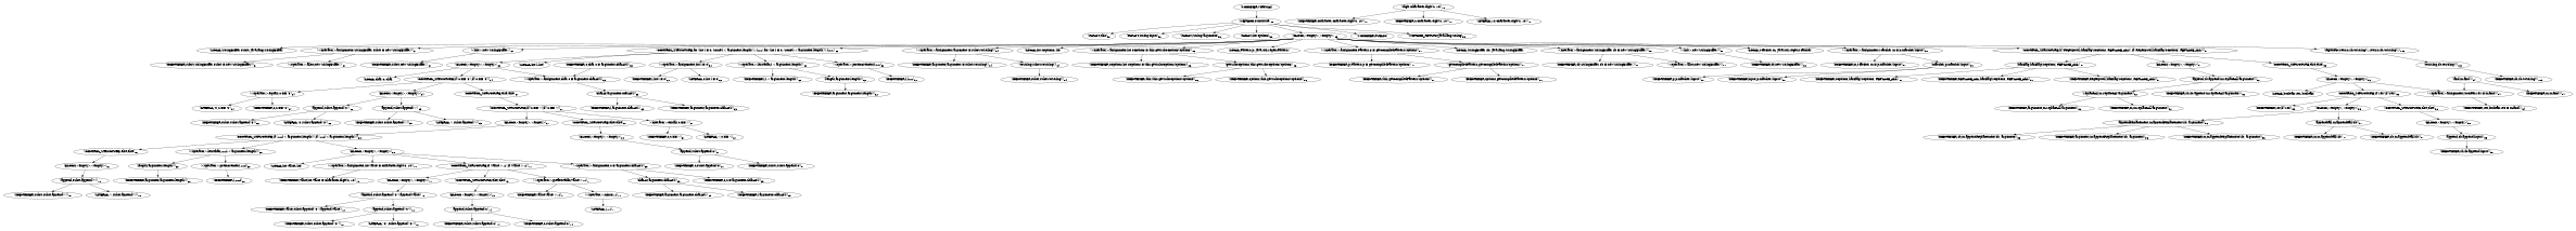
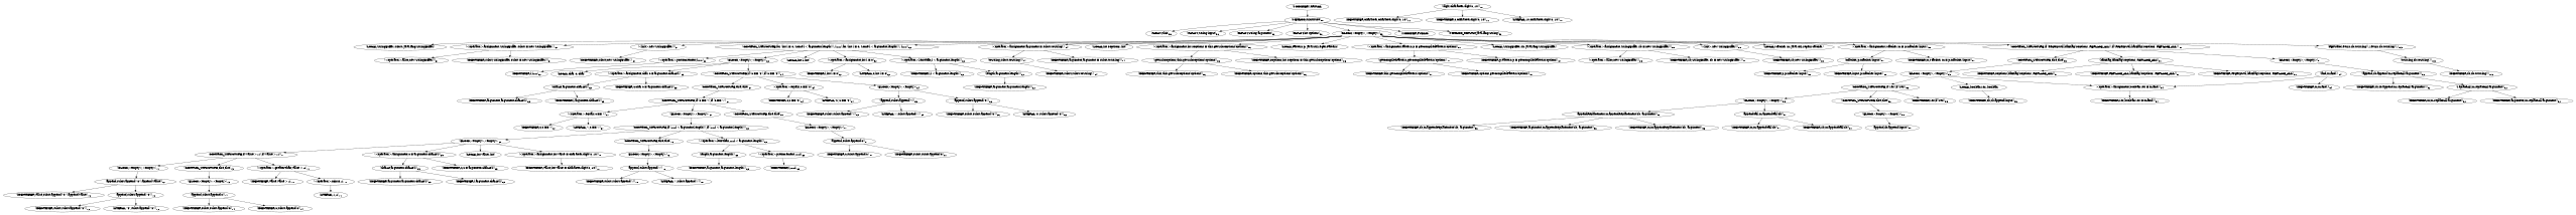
  digraph {
    n1 [label=<(METHOD,substitute)<SUB>58</SUB>>]
    n2 [label=<(PARAM,this)<SUB>58</SUB>>]
    n3 [label=<(PARAM,String input)<SUB>58</SUB>>]
    n4 [label=<(PARAM,String argument)<SUB>58</SUB>>]
    n5 [label=<(PARAM,int options)<SUB>58</SUB>>]
    n6 [label=<(BLOCK,&lt;empty&gt;,&lt;empty&gt;)<SUB>59</SUB>>]
    n7 [label=<(MODIFIER,PUBLIC)>]
    n8 [label=<(METHOD_RETURN,java.lang.String)<SUB>58</SUB>>]
    n9 [label=<(LOCAL,StringBuffer subst: java.lang.StringBuffer)>]
    n10 [label=<(&lt;operator&gt;.assignment,StringBuffer subst = new StringBuffer())<SUB>61</SUB>>]
    n11 [label=<(&lt;init&gt;,new StringBuffer())<SUB>61</SUB>>]
    n12 [label=<(CONTROL_STRUCTURE,for (int i = 0; Some(i &lt; argument.length()); i++),for (int i = 0; Some(i &lt; argument.length()); i++))<SUB>62</SUB>>]
    n13 [label=<(&lt;operator&gt;.assignment,argument = subst.toString())<SUB>84</SUB>>]
    n14 [label=<(LOCAL,int sOptions: int)>]
    n15 [label=<(&lt;operator&gt;.assignment,int sOptions = this.getSubsOptions(options))<SUB>86</SUB>>]
    n16 [label=<(LOCAL,Pattern p: java.util.regex.Pattern)>]
    n17 [label=<(&lt;operator&gt;.assignment,Pattern p = getCompiledPattern(options))<SUB>87</SUB>>]
    n18 [label=<(LOCAL,StringBuffer sb: java.lang.StringBuffer)>]
    n19 [label=<(&lt;operator&gt;.assignment,StringBuffer sb = new StringBuffer())<SUB>88</SUB>>]
    n20 [label=<(&lt;init&gt;,new StringBuffer())<SUB>88</SUB>>]
    n21 [label=<(LOCAL,Matcher m: java.util.regex.Matcher)>]
    n22 [label=<(&lt;operator&gt;.assignment,Matcher m = p.matcher(input))<SUB>90</SUB>>]
    n23 [label=<(CONTROL_STRUCTURE,if (RegexpUtil.hasFlag(sOptions, REPLACE_ALL)),if (RegexpUtil.hasFlag(sOptions, REPLACE_ALL)))<SUB>91</SUB>>]
    n24 [label=<(RETURN,return sb.toString();,return sb.toString();)<SUB>103</SUB>>]
    n25 [label=<(MODIFIER,VIRTUAL)>]
    n26 [label=<(IDENTIFIER,subst,StringBuffer subst = new StringBuffer())<SUB>61</SUB>>]
    n27 [label=<(&lt;operator&gt;.alloc,new StringBuffer())<SUB>61</SUB>>]
    n28 [label=<(IDENTIFIER,subst,new StringBuffer())<SUB>61</SUB>>]
    n29 [label=<(LOCAL,int i: int)>]
    n30 [label=<(&lt;operator&gt;.assignment,int i = 0)<SUB>92</SUB>>]
    n31 [label=<(&lt;operator&gt;.lessThan,i &lt; argument.length())<SUB>62</SUB>>]
    n32 [label=<(&lt;operator&gt;.postIncrement,i++)<SUB>62</SUB>>]
    n33 [label=<(BLOCK,&lt;empty&gt;,&lt;empty&gt;)<SUB>62</SUB>>]
    n34 [label=<(IDENTIFIER,argument,argument = subst.toString())<SUB>84</SUB>>]
    n35 [label=<(toString,subst.toString())<SUB>84</SUB>>]
    n36 [label=<(IDENTIFIER,sOptions,int sOptions = this.getSubsOptions(options))<SUB>86</SUB>>]
    n37 [label=<(getSubsOptions,this.getSubsOptions(options))<SUB>86</SUB>>]
    n38 [label=<(IDENTIFIER,p,Pattern p = getCompiledPattern(options))<SUB>87</SUB>>]
    n39 [label=<(getCompiledPattern,getCompiledPattern(options))<SUB>87</SUB>>]
    n40 [label=<(IDENTIFIER,sb,StringBuffer sb = new StringBuffer())<SUB>88</SUB>>]
    n41 [label=<(&lt;operator&gt;.alloc,new StringBuffer())<SUB>88</SUB>>]
    n42 [label=<(IDENTIFIER,sb,new StringBuffer())<SUB>88</SUB>>]
    n43 [label=<(IDENTIFIER,m,Matcher m = p.matcher(input))<SUB>90</SUB>>]
    n44 [label=<(matcher,p.matcher(input))<SUB>90</SUB>>]
    n45 [label=<(hasFlag,hasFlag(sOptions, REPLACE_ALL))<SUB>91</SUB>>]
    n46 [label=<(BLOCK,&lt;empty&gt;,&lt;empty&gt;)<SUB>91</SUB>>]
    n47 [label=<(CONTROL_STRUCTURE,else,else)<SUB>93</SUB>>]
    n48 [label=<(toString,sb.toString())<SUB>103</SUB>>]
    n49 [label=<(IDENTIFIER,i,int i = 0)<SUB>62</SUB>>]
    n50 [label=<(LITERAL,0,int i = 0)<SUB>62</SUB>>]
    n51 [label=<(IDENTIFIER,i,i &lt; argument.length())<SUB>62</SUB>>]
    n52 [label=<(length,argument.length())<SUB>62</SUB>>]
    n53 [label=<(IDENTIFIER,i,i++)<SUB>92</SUB>>]
    n54 [label=<(LOCAL,char c: char)>]
    n55 [label=<(&lt;operator&gt;.assignment,char c = argument.charAt(i))<SUB>63</SUB>>]
    n56 [label=<(CONTROL_STRUCTURE,if (c == '$'),if (c == '$'))<SUB>64</SUB>>]
    n57 [label=<(IDENTIFIER,argument,argument.length())<SUB>62</SUB>>]
    n58 [label=<(IDENTIFIER,c,char c = argument.charAt(i))<SUB>63</SUB>>]
    n59 [label=<(charAt,argument.charAt(i))<SUB>63</SUB>>]
    n60 [label=<(&lt;operator&gt;.equals,c == '$')<SUB>64</SUB>>]
    n61 [label=<(BLOCK,&lt;empty&gt;,&lt;empty&gt;)<SUB>64</SUB>>]
    n62 [label=<(CONTROL_STRUCTURE,else,else)<SUB>67</SUB>>]
    n63 [label=<(IDENTIFIER,argument,argument.charAt(i))<SUB>63</SUB>>]
    n64 [label=<(IDENTIFIER,i,argument.charAt(i))<SUB>63</SUB>>]
    n65 [label=<(IDENTIFIER,c,c == '$')<SUB>64</SUB>>]
    n66 [label=<(LITERAL,'$',c == '$')<SUB>64</SUB>>]
    n67 [label=<(append,subst.append('\\'))<SUB>65</SUB>>]
    n68 [label=<(append,subst.append('$'))<SUB>66</SUB>>]
    n69 [label=<(CONTROL_STRUCTURE,if (c == '\\'),if (c == '\\'))<SUB>67</SUB>>]
    n70 [label=<(IDENTIFIER,subst,subst.append('\\'))<SUB>65</SUB>>]
    n71 [label=<(LITERAL,'\\',subst.append('\\'))<SUB>65</SUB>>]
    n72 [label=<(IDENTIFIER,subst,subst.append('$'))<SUB>66</SUB>>]
    n73 [label=<(LITERAL,'$',subst.append('$'))<SUB>66</SUB>>]
    n74 [label=<(&lt;operator&gt;.equals,c == '\\')<SUB>67</SUB>>]
    n75 [label=<(BLOCK,&lt;empty&gt;,&lt;empty&gt;)<SUB>67</SUB>>]
    n76 [label=<(CONTROL_STRUCTURE,else,else)<SUB>80</SUB>>]
    n77 [label=<(IDENTIFIER,c,c == '\\')<SUB>67</SUB>>]
    n78 [label=<(LITERAL,'\\',c == '\\')<SUB>67</SUB>>]
    n79 [label=<(CONTROL_STRUCTURE,if (++i &lt; argument.length()),if (++i &lt; argument.length()))<SUB>68</SUB>>]
    n80 [label=<(BLOCK,&lt;empty&gt;,&lt;empty&gt;)<SUB>80</SUB>>]
    n81 [label=<(&lt;operator&gt;.lessThan,++i &lt; argument.length())<SUB>68</SUB>>]
    n82 [label=<(BLOCK,&lt;empty&gt;,&lt;empty&gt;)<SUB>68</SUB>>]
    n83 [label=<(CONTROL_STRUCTURE,else,else)<SUB>76</SUB>>]
    n84 [label=<(&lt;operator&gt;.preIncrement,++i)<SUB>68</SUB>>]
    n85 [label=<(length,argument.length())<SUB>68</SUB>>]
    n86 [label=<(&lt;operator&gt;.assignment,c = argument.charAt(i))<SUB>69</SUB>>]
    n87 [label=<(LOCAL,int value: int)>]
    n88 [label=<(&lt;operator&gt;.assignment,int value = Character.digit(c, 10))<SUB>70</SUB>>]
    n89 [label=<(CONTROL_STRUCTURE,if (value &gt; -1),if (value &gt; -1))<SUB>71</SUB>>]
    n90 [label=<(BLOCK,&lt;empty&gt;,&lt;empty&gt;)<SUB>76</SUB>>]
    n91 [label=<(IDENTIFIER,i,++i)<SUB>68</SUB>>]
    n92 [label=<(IDENTIFIER,argument,argument.length())<SUB>68</SUB>>]
    n93 [label=<(IDENTIFIER,c,c = argument.charAt(i))<SUB>69</SUB>>]
    n94 [label=<(charAt,argument.charAt(i))<SUB>69</SUB>>]
    n95 [label=<(IDENTIFIER,value,int value = Character.digit(c, 10))<SUB>70</SUB>>]
    n96 [label=<(&lt;operator&gt;.greaterThan,value &gt; -1)<SUB>71</SUB>>]
    n97 [label=<(BLOCK,&lt;empty&gt;,&lt;empty&gt;)<SUB>71</SUB>>]
    n98 [label=<(CONTROL_STRUCTURE,else,else)<SUB>73</SUB>>]
    n99 [label=<(IDENTIFIER,argument,argument.charAt(i))<SUB>69</SUB>>]
    n100 [label=<(IDENTIFIER,i,argument.charAt(i))<SUB>69</SUB>>]
    n101 [label=<(digit,Character.digit(c, 10))<SUB>70</SUB>>]
    n102 [label=<(IDENTIFIER,Character,Character.digit(c, 10))<SUB>70</SUB>>]
    n103 [label=<(IDENTIFIER,c,Character.digit(c, 10))<SUB>70</SUB>>]
    n104 [label=<(LITERAL,10,Character.digit(c, 10))<SUB>70</SUB>>]
    n105 [label=<(IDENTIFIER,value,value &gt; -1)<SUB>71</SUB>>]
    n106 [label=<(&lt;operator&gt;.minus,-1)<SUB>71</SUB>>]
    n107 [label=<(append,subst.append(&quot;$&quot;).append(value))<SUB>72</SUB>>]
    n108 [label=<(BLOCK,&lt;empty&gt;,&lt;empty&gt;)<SUB>73</SUB>>]
    n109 [label=<(LITERAL,1,-1)<SUB>71</SUB>>]
    n110 [label=<(append,subst.append(&quot;$&quot;))<SUB>72</SUB>>]
    n111 [label=<(IDENTIFIER,value,subst.append(&quot;$&quot;).append(value))<SUB>72</SUB>>]
    n112 [label=<(IDENTIFIER,subst,subst.append(&quot;$&quot;))<SUB>72</SUB>>]
    n113 [label=<(LITERAL,&quot;$&quot;,subst.append(&quot;$&quot;))<SUB>72</SUB>>]
    n114 [label=<(append,subst.append(c))<SUB>74</SUB>>]
    n115 [label=<(IDENTIFIER,subst,subst.append(c))<SUB>74</SUB>>]
    n116 [label=<(IDENTIFIER,c,subst.append(c))<SUB>74</SUB>>]
    n117 [label=<(append,subst.append('\\'))<SUB>78</SUB>>]
    n118 [label=<(IDENTIFIER,subst,subst.append('\\'))<SUB>78</SUB>>]
    n119 [label=<(LITERAL,'\\',subst.append('\\'))<SUB>78</SUB>>]
    n120 [label=<(append,subst.append(c))<SUB>81</SUB>>]
    n121 [label=<(IDENTIFIER,subst,subst.append(c))<SUB>81</SUB>>]
    n122 [label=<(IDENTIFIER,c,subst.append(c))<SUB>81</SUB>>]
    n123 [label=<(IDENTIFIER,subst,subst.toString())<SUB>84</SUB>>]
    n124 [label=<(IDENTIFIER,this,this.getSubsOptions(options))<SUB>86</SUB>>]
    n125 [label=<(IDENTIFIER,options,this.getSubsOptions(options))<SUB>86</SUB>>]
    n126 [label=<(IDENTIFIER,this,getCompiledPattern(options))<SUB>87</SUB>>]
    n127 [label=<(IDENTIFIER,options,getCompiledPattern(options))<SUB>87</SUB>>]
    n128 [label=<(IDENTIFIER,p,p.matcher(input))<SUB>90</SUB>>]
    n129 [label=<(IDENTIFIER,input,p.matcher(input))<SUB>90</SUB>>]
    n130 [label=<(IDENTIFIER,RegexpUtil,hasFlag(sOptions, REPLACE_ALL))<SUB>91</SUB>>]
    n131 [label=<(IDENTIFIER,sOptions,hasFlag(sOptions, REPLACE_ALL))<SUB>91</SUB>>]
    n132 [label=<(IDENTIFIER,REPLACE_ALL,hasFlag(sOptions, REPLACE_ALL))<SUB>91</SUB>>]
    n133 [label=<(append,sb.append(m.replaceAll(argument)))<SUB>92</SUB>>]
    n134 [label=<(BLOCK,&lt;empty&gt;,&lt;empty&gt;)<SUB>93</SUB>>]
    n135 [label=<(IDENTIFIER,sb,sb.append(m.replaceAll(argument)))<SUB>92</SUB>>]
    n136 [label=<(replaceAll,m.replaceAll(argument))<SUB>92</SUB>>]
    n137 [label=<(IDENTIFIER,m,m.replaceAll(argument))<SUB>92</SUB>>]
    n138 [label=<(IDENTIFIER,argument,m.replaceAll(argument))<SUB>92</SUB>>]
    n139 [label=<(LOCAL,boolean res: boolean)>]
    n140 [label=<(&lt;operator&gt;.assignment,boolean res = m.find())<SUB>94</SUB>>]
    n141 [label=<(CONTROL_STRUCTURE,if (res),if (res))<SUB>95</SUB>>]
    n142 [label=<(IDENTIFIER,res,boolean res = m.find())<SUB>94</SUB>>]
    n143 [label=<(IDENTIFIER,res,if (res))<SUB>95</SUB>>]
    n144 [label=<(BLOCK,&lt;empty&gt;,&lt;empty&gt;)<SUB>95</SUB>>]
    n145 [label=<(CONTROL_STRUCTURE,else,else)<SUB>98</SUB>>]
    n146 [label=<(find,m.find())<SUB>94</SUB>>]
    n147 [label=<(IDENTIFIER,m,m.find())<SUB>94</SUB>>]
    n148 [label=<(appendReplacement,m.appendReplacement(sb, argument))<SUB>96</SUB>>]
    n149 [label=<(appendTail,m.appendTail(sb))<SUB>97</SUB>>]
    n150 [label=<(BLOCK,&lt;empty&gt;,&lt;empty&gt;)<SUB>98</SUB>>]
    n151 [label=<(IDENTIFIER,m,m.appendReplacement(sb, argument))<SUB>96</SUB>>]
    n152 [label=<(IDENTIFIER,sb,m.appendReplacement(sb, argument))<SUB>96</SUB>>]
    n153 [label=<(IDENTIFIER,argument,m.appendReplacement(sb, argument))<SUB>96</SUB>>]
    n154 [label=<(IDENTIFIER,m,m.appendTail(sb))<SUB>97</SUB>>]
    n155 [label=<(IDENTIFIER,sb,m.appendTail(sb))<SUB>97</SUB>>]
    n156 [label=<(append,sb.append(input))<SUB>99</SUB>>]
    n157 [label=<(IDENTIFIER,sb,sb.append(input))<SUB>99</SUB>>]
    n158 [label=<(IDENTIFIER,sb,sb.toString())<SUB>103</SUB>>]
    n1 -> n2
    n1 -> n3
    n1 -> n4
    n1 -> n5
    n1 -> n6
    n1 -> n7
    n1 -> n8
    n6 -> n9
    n6 -> n10
    n6 -> n11
    n6 -> n12
    n6 -> n13
    n6 -> n14
    n6 -> n15
    n6 -> n16
    n6 -> n17
    n6 -> n18
    n6 -> n19
    n6 -> n20
    n6 -> n21
    n6 -> n22
    n6 -> n23
    n6 -> n24
    n10 -> n26
    n10 -> n27
    n11 -> n28
    n12 -> n29
    n12 -> n30
    n12 -> n31
    n12 -> n32
    n12 -> n33
    n13 -> n34
    n13 -> n35
    n15 -> n36
    n15 -> n37
    n17 -> n38
    n17 -> n39
    n19 -> n40
    n19 -> n41
    n20 -> n42
    n22 -> n43
    n22 -> n44
    n23 -> n45
    n23 -> n46
    n23 -> n47
    n24 -> n48
    n25 -> n1
    n30 -> n49
    n30 -> n50
    n31 -> n51
    n31 -> n52
    n32 -> n53
    n33 -> n54
    n33 -> n55
    n33 -> n56
    n35 -> n123
    n37 -> n124
    n37 -> n125
    n39 -> n126
    n39 -> n127
    n44 -> n128
    n44 -> n129
    n45 -> n130
    n45 -> n131
    n45 -> n132
    n46 -> n133
    n47 -> n134
    n48 -> n158
    n52 -> n57
-   n58 -> n55
+   n55 -> n58
    n55 -> n59
    n56 -> n60
    n56 -> n61
    n56 -> n62
    n59 -> n63
    n59 -> n64
    n60 -> n65
    n60 -> n66
    n61 -> n67
    n61 -> n68
    n62 -> n69
    n67 -> n70
    n67 -> n71
    n68 -> n72
    n68 -> n73
    n69 -> n74
    n69 -> n75
    n69 -> n76
    n74 -> n77
    n74 -> n78
    n75 -> n79
    n76 -> n80
    n79 -> n81
    n79 -> n82
    n79 -> n83
    n80 -> n120
    n81 -> n84
    n81 -> n85
    n82 -> n86
    n82 -> n87
    n82 -> n88
    n82 -> n89
    n83 -> n90
    n84 -> n91
    n85 -> n92
    n86 -> n93
    n86 -> n94
    n88 -> n95
    n89 -> n96
    n89 -> n97
    n89 -> n98
    n90 -> n117
    n94 -> n99
    n94 -> n100
    n96 -> n105
    n96 -> n106
    n97 -> n107
    n98 -> n108
    n101 -> n102
    n101 -> n103
    n101 -> n104
    n106 -> n109
    n107 -> n110
    n107 -> n111
    n108 -> n114
    n110 -> n112
    n110 -> n113
    n114 -> n115
    n114 -> n116
    n117 -> n118
    n117 -> n119
    n120 -> n121
    n120 -> n122
    n133 -> n135
    n133 -> n136
    n134 -> n139
    n134 -> n140
    n134 -> n141
    n136 -> n137
    n136 -> n138
    n140 -> n142
    n141 -> n143
    n141 -> n144
    n141 -> n145
    n144 -> n148
    n144 -> n149
    n145 -> n150
    n146 -> n140
    n146 -> n147
    n148 -> n151
    n148 -> n152
    n148 -> n153
    n149 -> n154
    n149 -> n155
    n150 -> n156
-   n156 -> n157
+   n139 -> n157
  }
